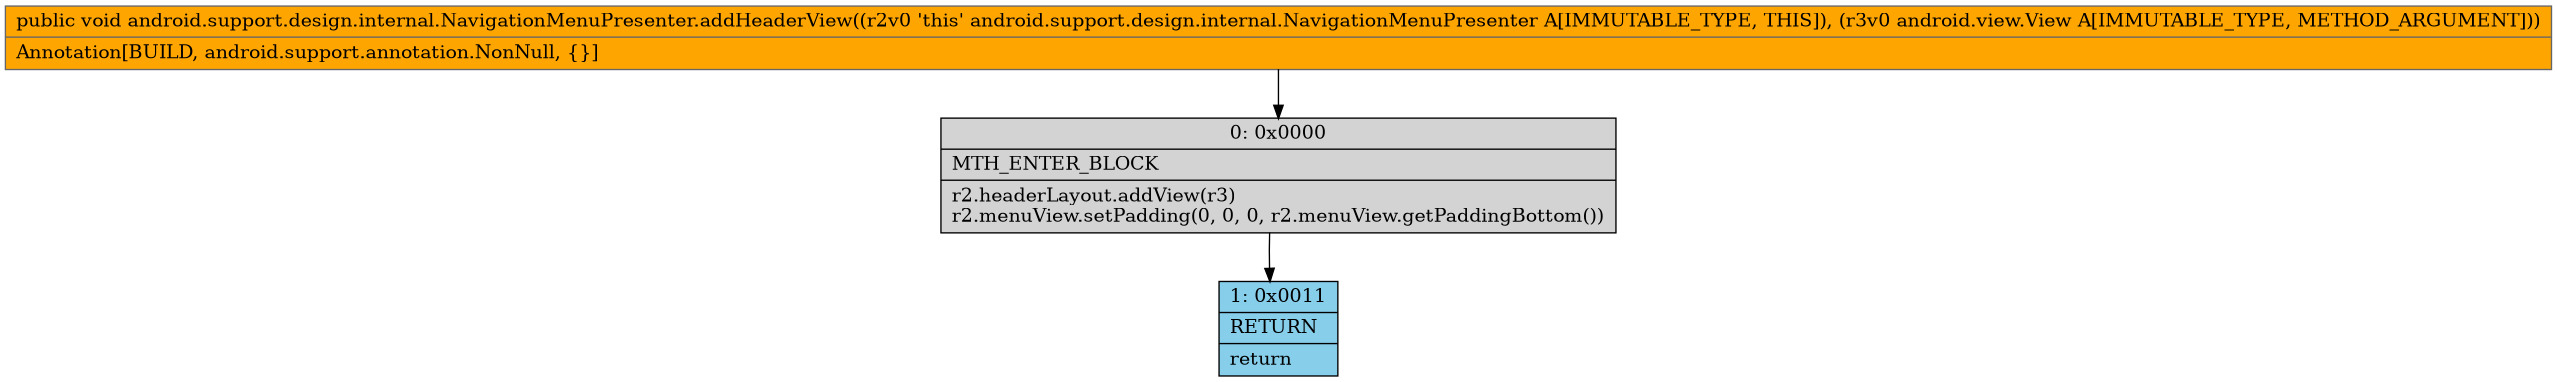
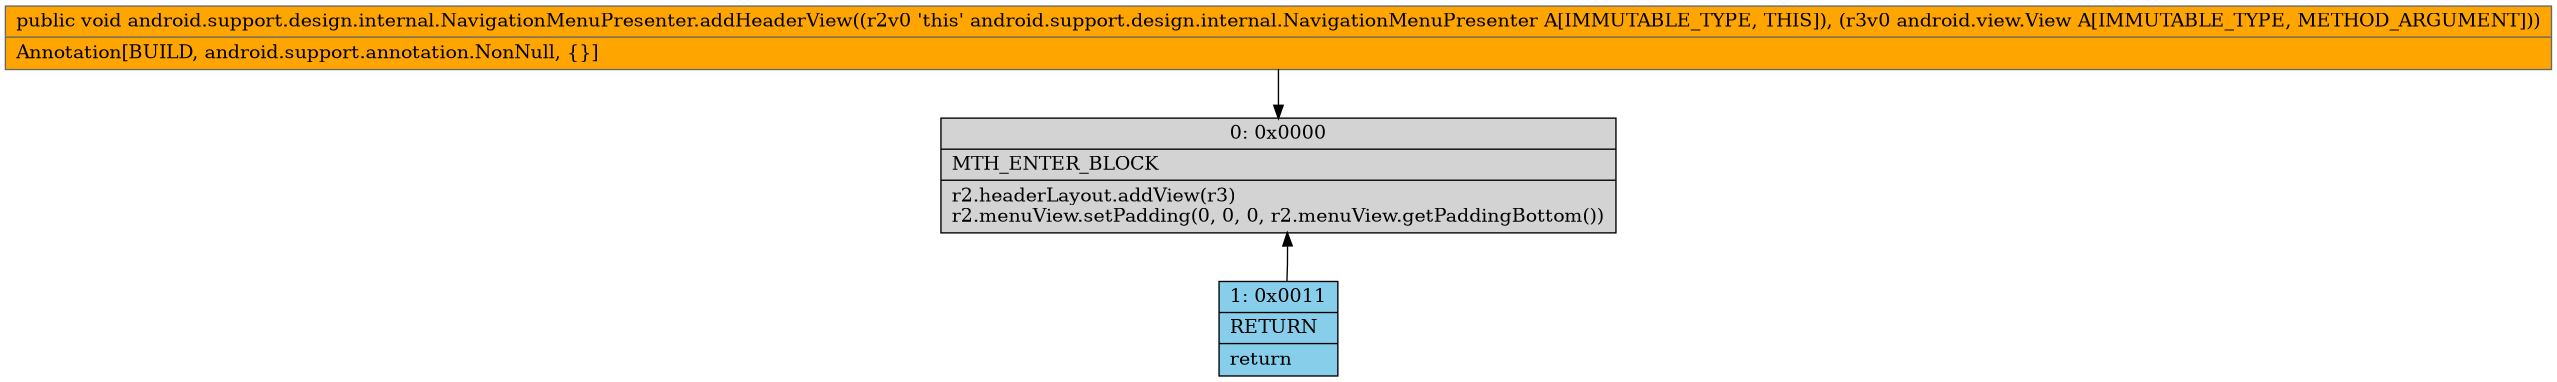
  digraph {
    node [shape=record style=filled color=black]
    n1 [label="{0\:\ 0x0000|MTH_ENTER_BLOCK\l|r2.headerLayout.addView(r3)\lr2.menuView.setPadding(0, 0, 0, r2.menuView.getPaddingBottom())\l}" fillcolor=lightgrey]
    n2 [label="{1\:\ 0x0011|RETURN\l|return\l}" fillcolor=skyblue]
    n3 [label="{public void android.support.design.internal.NavigationMenuPresenter.addHeaderView((r2v0 'this' android.support.design.internal.NavigationMenuPresenter A[IMMUTABLE_TYPE, THIS]), (r3v0 android.view.View A[IMMUTABLE_TYPE, METHOD_ARGUMENT]))  | Annotation[BUILD, android.support.annotation.NonNull, \{\}]\l}" fillcolor=orange color=gray40]
-   n1 -> n2
+   n2 -> n1
    n3 -> n1
  }
